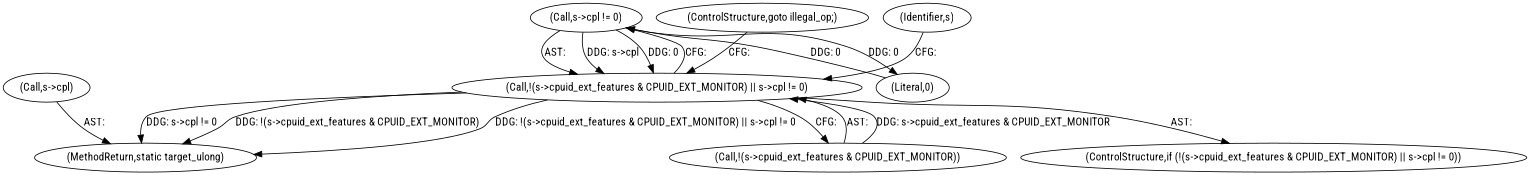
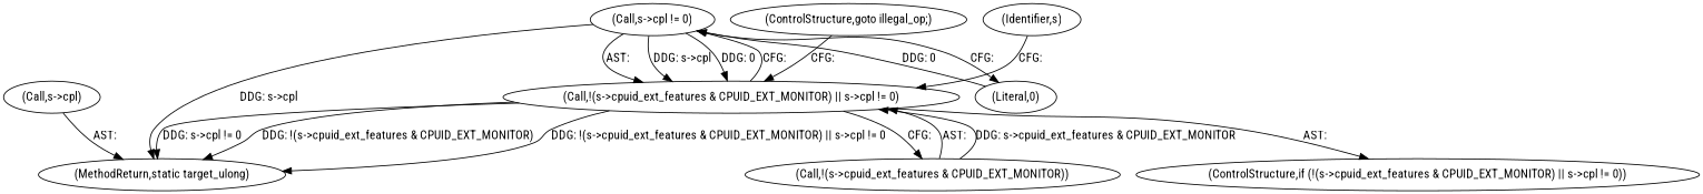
  digraph {
    fontname="Roboto Condensed"
    node [fontname="Roboto Condensed"]
    edge [fontname="Roboto Condensed"]
    n1 [label="(Call,s->cpl != 0)"]
    n2 [label="(Call,!(s->cpuid_ext_features & CPUID_EXT_MONITOR) || s->cpl != 0)"]
    n3 [label="(MethodReturn,static target_ulong)"]
    n4 [label="(Literal,0)"]
    n5 [label="(Call,!(s->cpuid_ext_features & CPUID_EXT_MONITOR))"]
    n6 [label="(ControlStructure,if (!(s->cpuid_ext_features & CPUID_EXT_MONITOR) || s->cpl != 0))"]
    n7 [label="(Call,s->cpl)"]
    n8 [label="(ControlStructure,goto illegal_op;)"]
    n9 [label="(Identifier,s)"]
    n1 -> n2 [label="AST: "]
    n1 -> n2 [label="DDG: s->cpl"]
    n1 -> n2 [label="DDG: 0"]
-   n1 -> n4 [label="DDG: 0"]
+   n1 -> n3 [label="DDG: s->cpl"]
+   n1 -> n4 [label="CFG: "]
    n2 -> n1 [label="CFG: "]
    n2 -> n3 [label="DDG: s->cpl != 0"]
    n2 -> n3 [label="DDG: !(s->cpuid_ext_features & CPUID_EXT_MONITOR)"]
    n2 -> n3 [label="DDG: !(s->cpuid_ext_features & CPUID_EXT_MONITOR) || s->cpl != 0"]
    n2 -> n5 [label="CFG: "]
    n2 -> n6 [label="AST: "]
    n4 -> n1 [label="DDG: 0"]
    n5 -> n2 [label="AST: "]
    n5 -> n2 [label="DDG: s->cpuid_ext_features & CPUID_EXT_MONITOR"]
    n7 -> n3 [label="AST: "]
    n8 -> n2 [label="CFG: "]
    n9 -> n2 [label="CFG: "]
  }
